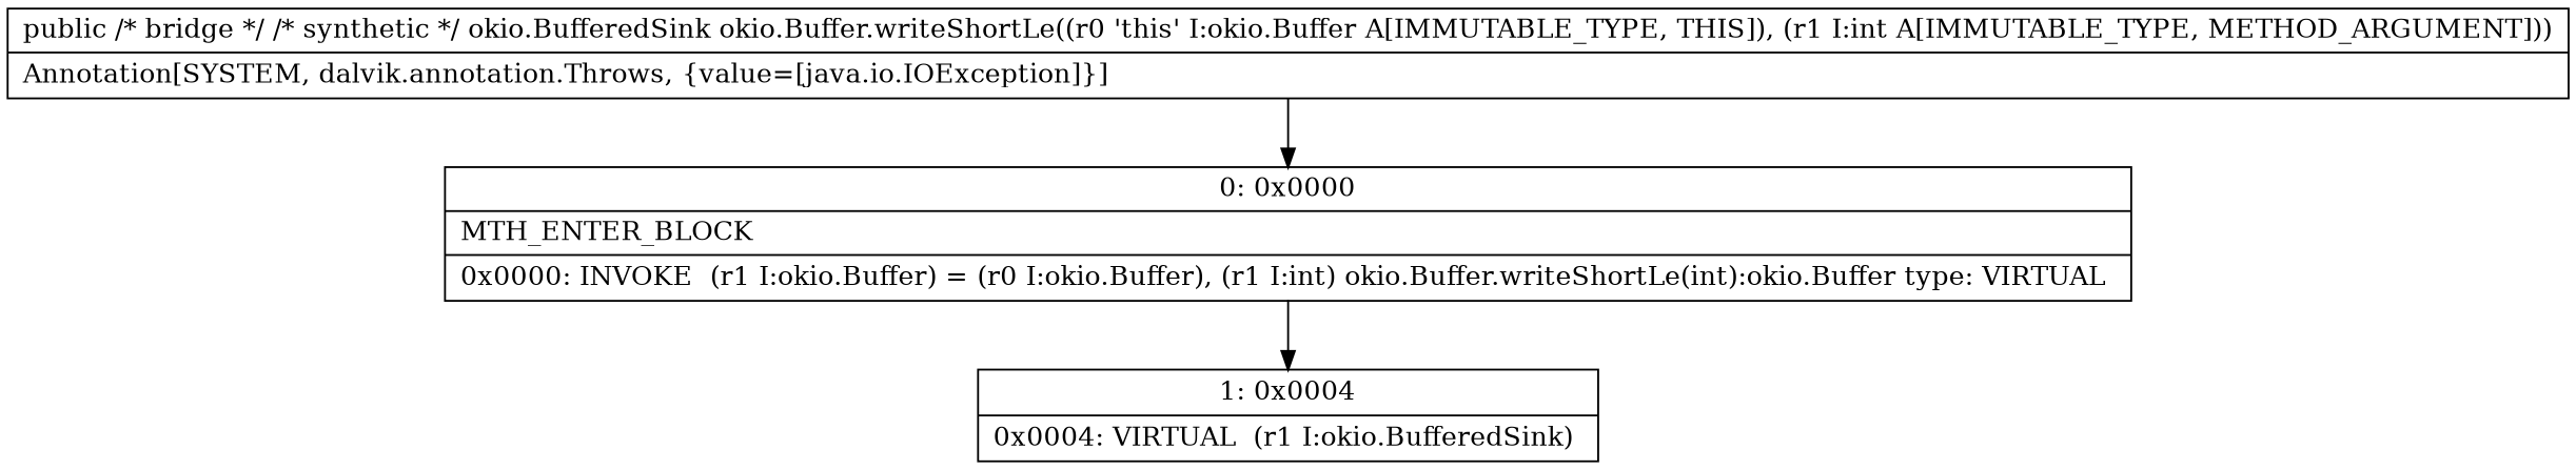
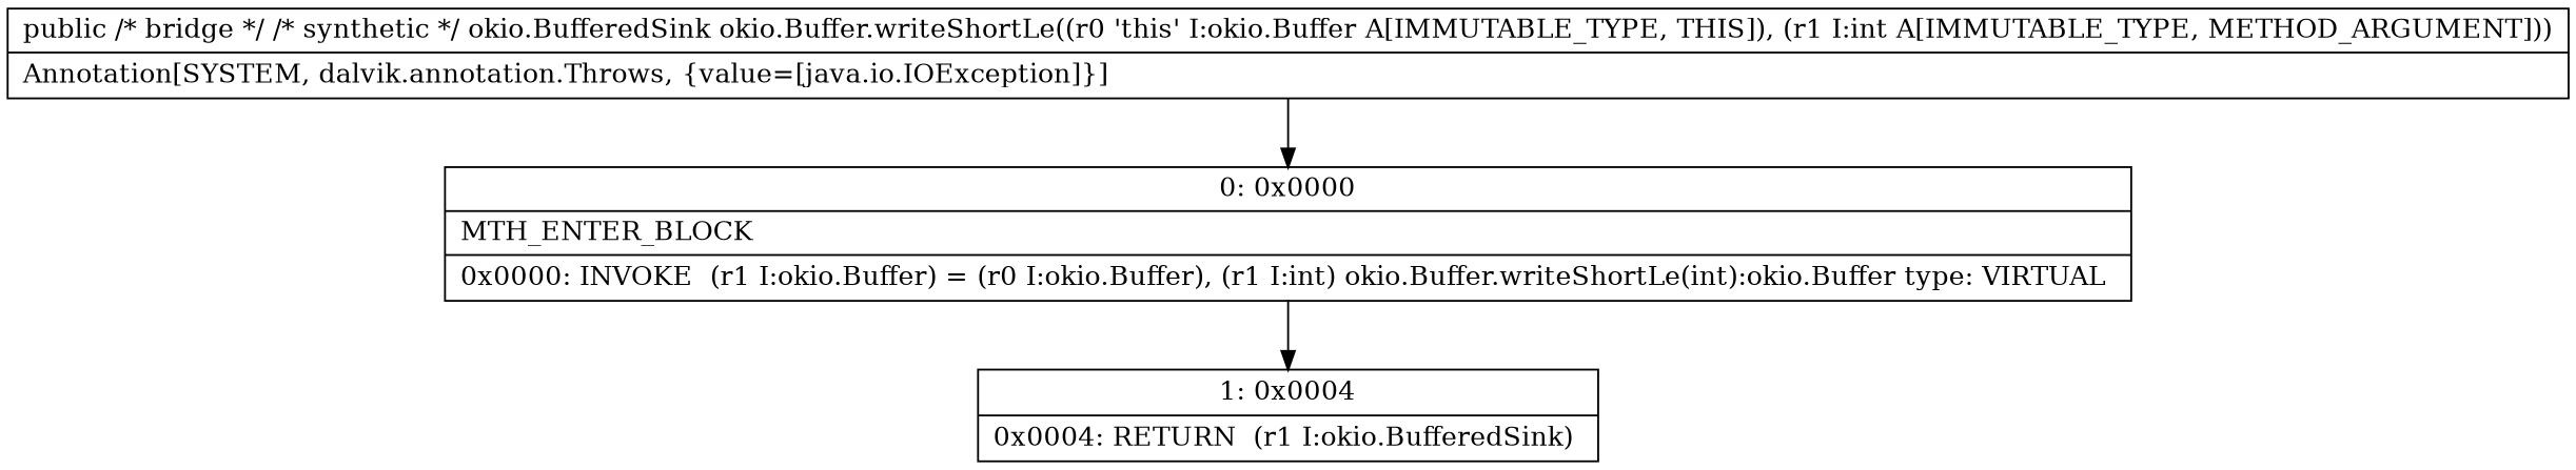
  digraph {
    node [shape=record]
    n1 [label="{0\:\ 0x0000|MTH_ENTER_BLOCK\l|0x0000: INVOKE  (r1 I:okio.Buffer) = (r0 I:okio.Buffer), (r1 I:int) okio.Buffer.writeShortLe(int):okio.Buffer type: VIRTUAL \l}"]
-   n2 [label="{1\:\ 0x0004|0x0004: VIRTUAL  (r1 I:okio.BufferedSink) \l}"]
+   n2 [label="{1\:\ 0x0004|0x0004: RETURN  (r1 I:okio.BufferedSink) \l}"]
    n3 [label="{public \/* bridge *\/ \/* synthetic *\/ okio.BufferedSink okio.Buffer.writeShortLe((r0 'this' I:okio.Buffer A[IMMUTABLE_TYPE, THIS]), (r1 I:int A[IMMUTABLE_TYPE, METHOD_ARGUMENT]))  | Annotation[SYSTEM, dalvik.annotation.Throws, \{value=[java.io.IOException]\}]\l}"]
    n1 -> n2
    n3 -> n1
  }
